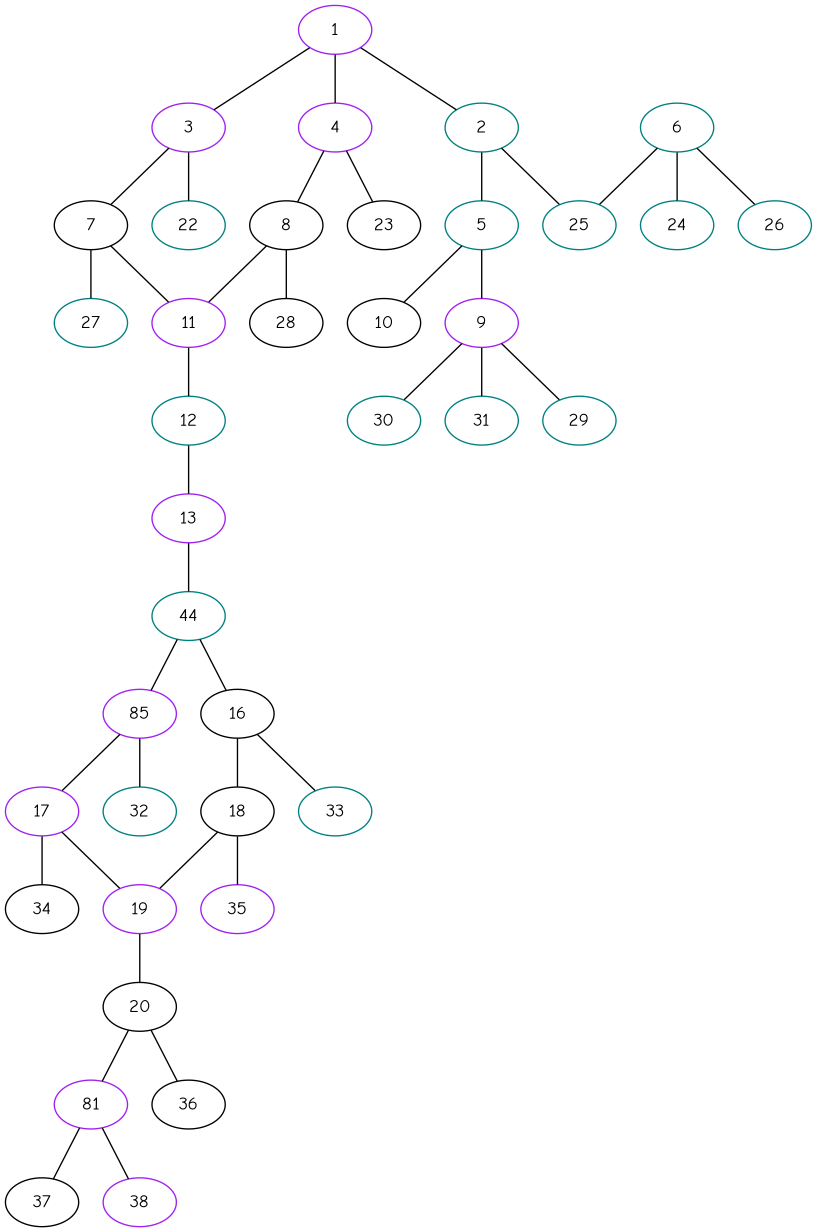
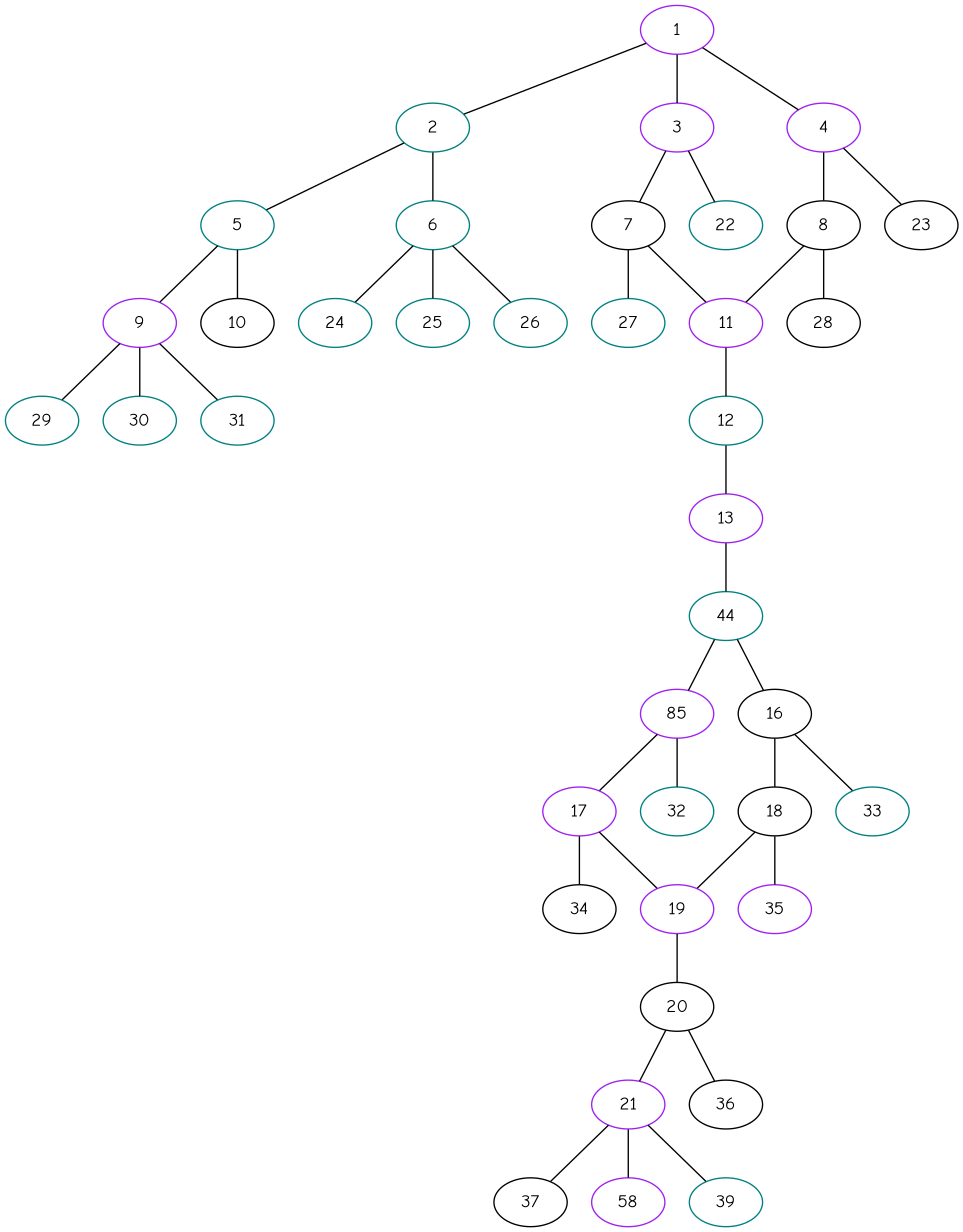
  graph {
    fontname="Comic Neue"
    node [chem=H color=teal fontname="Comic Neue"]
    edge [fontname="Comic Neue" valence=1]
    1 [chem=C color=purple]
    2 [chem=N]
    3 [chem=C color=purple]
    4 [chem=C color=purple]
    5 [chem=C]
    6 [chem=C]
    7 [chem=C color=black]
    22
    8 [chem=C color=black]
    23 [color=black]
    9 [chem=C color=purple]
    10 [chem=O color=black]
    24
    25
    26
    11 [chem=C color=purple]
    27
    28 [color=black]
    29
    30
    31
    12 [chem=N]
    13 [chem=N color=purple]
    n24 [chem=C label=44]
    n25 [chem=C color=purple label=85]
    16 [chem=C color=black]
    17 [chem=C color=purple]
    32
    18 [chem=C color=black]
    33
    19 [chem=C color=purple]
    34 [color=black]
    35 [color=purple]
    20 [chem=N color=black]
-   21 [chem=C color=purple label=81]
+   21 [chem=C color=purple]
    36 [color=black]
    37 [color=black]
-   38 [color=purple]
+   38 [color=purple label=58]
+   39
    1 -- 2
    1 -- 3 [valence=2]
    1 -- 4
    2 -- 5
-   2 -- 25
+   2 -- 6
    3 -- 7
    3 -- 22
    4 -- 8 [valence=2]
    4 -- 23
    5 -- 9
    5 -- 10 [valence=2]
    6 -- 24
    6 -- 25
    6 -- 26
    7 -- 11 [valence=2]
    7 -- 27
    8 -- 11
    8 -- 28
    9 -- 29
    9 -- 30
    9 -- 31
    11 -- 12
    12 -- 13 [valence=2]
    13 -- n24
    n24 -- n25 [valence=2]
    n24 -- 16
    n25 -- 17
    n25 -- 32
    16 -- 18 [valence=2]
    16 -- 33
    17 -- 19 [valence=2]
    17 -- 34
    18 -- 19
    18 -- 35
    19 -- 20
    20 -- 21
    20 -- 36
    21 -- 37
    21 -- 38
+   21 -- 39
  }
